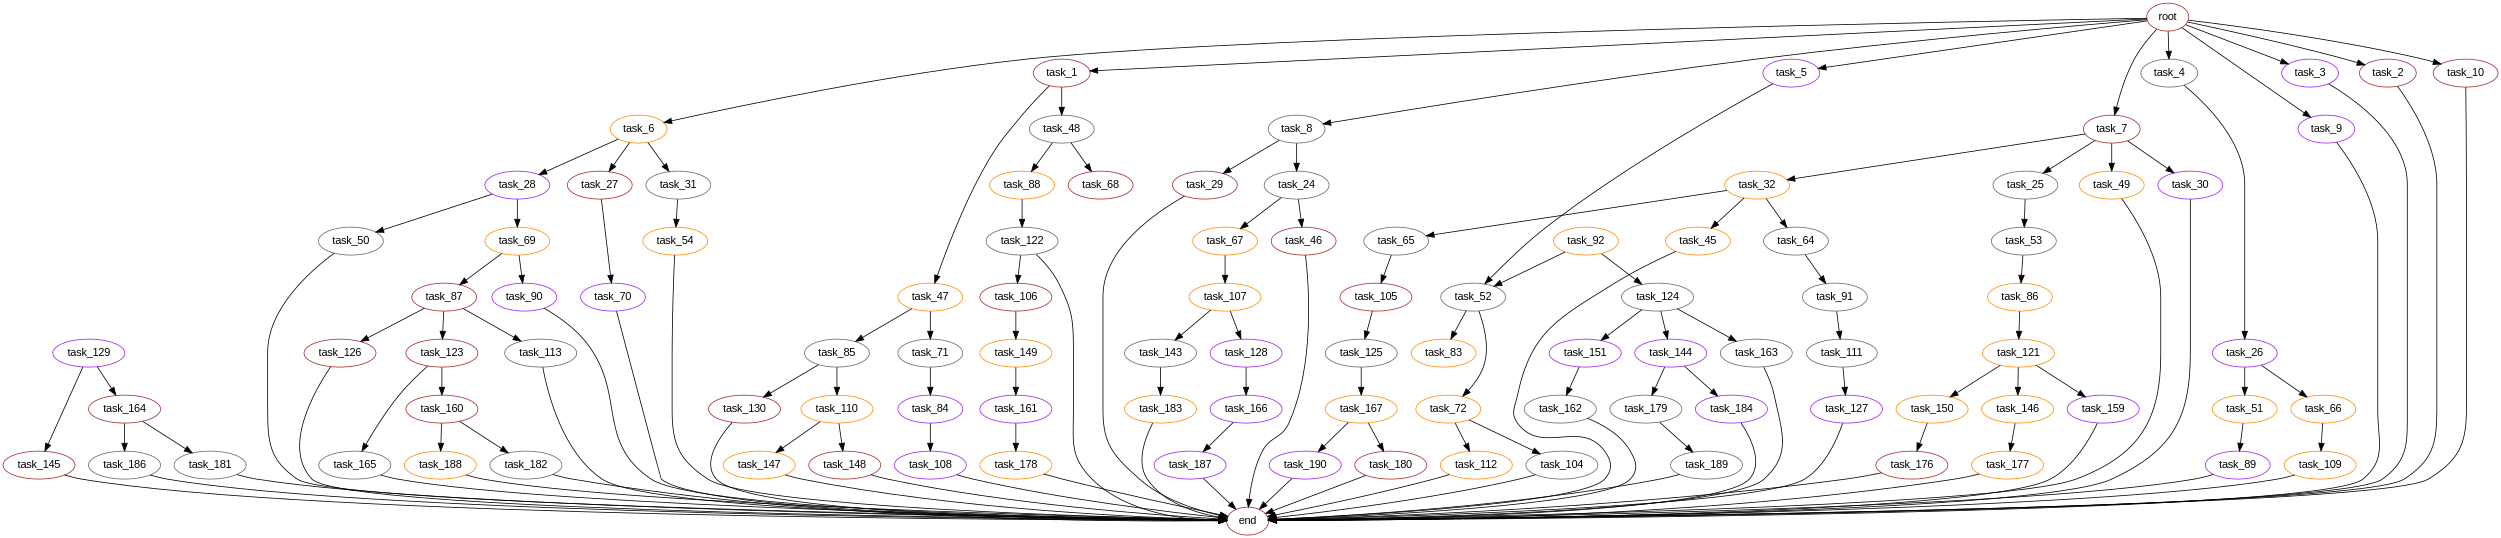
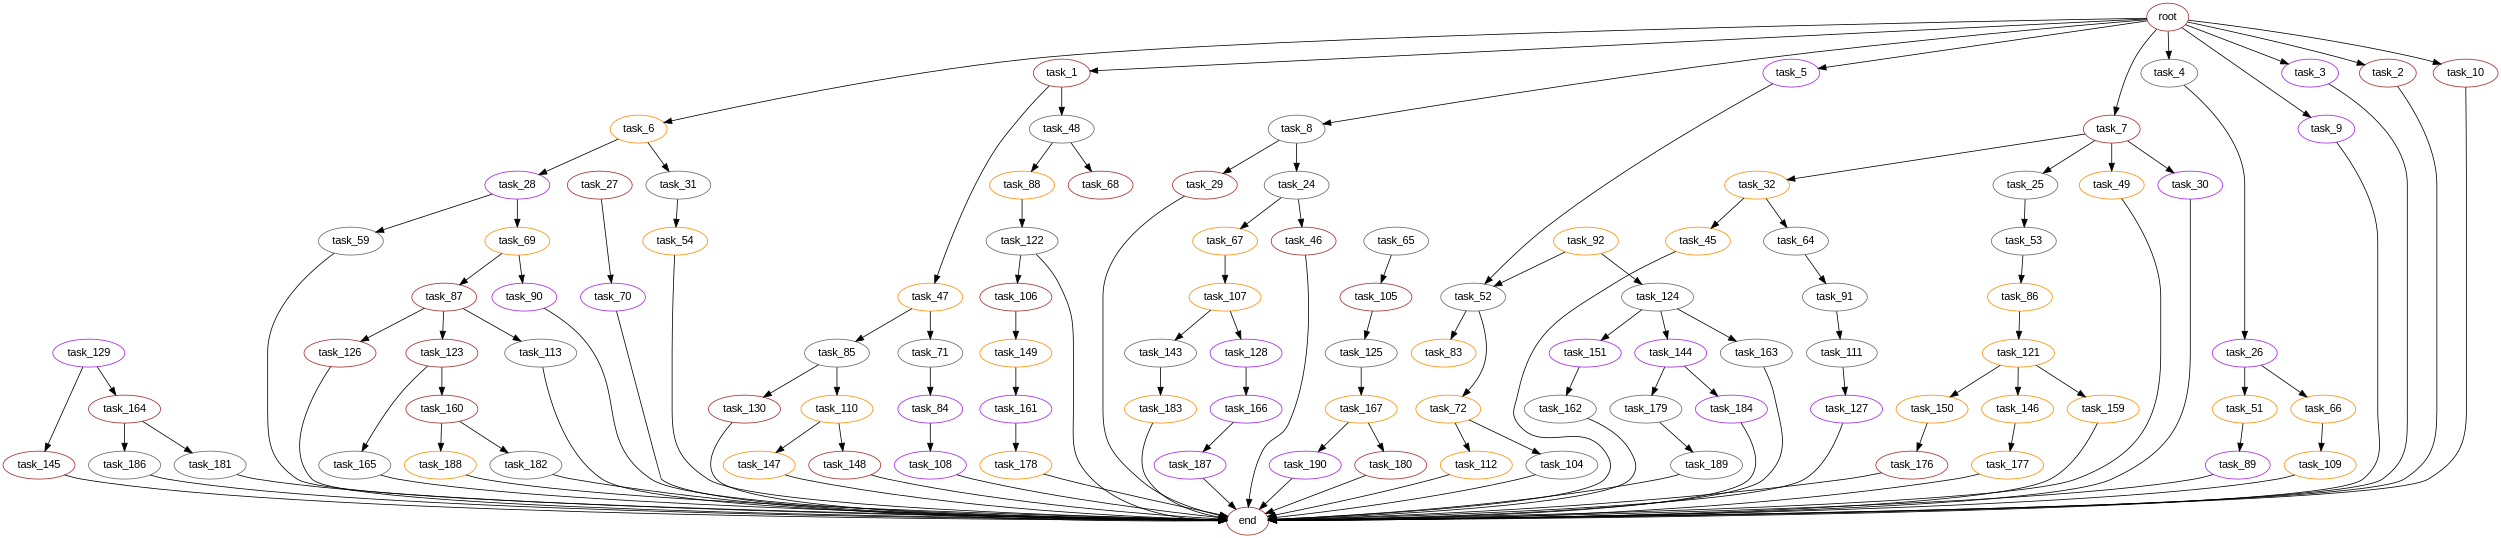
  digraph {
    fontname="Liberation Sans"
    node [color=darkorange fontname="Liberation Sans"]
    edge [fontname="Liberation Sans"]
    task_129 [color=purple]
    task_145 [color=brown]
    task_164 [color=brown]
    end [color=brown]
    task_181 [color=gray40]
    task_186 [color=gray40]
    task_27 [color=brown]
    task_70 [color=purple]
    task_161 [color=purple]
    task_149
    task_178
    task_68 [color=brown]
    task_106 [color=brown]
-   task_50 [color=gray40]
+   task_50 [color=gray40 label=task_59]
    task_91 [color=gray40]
    task_111 [color=gray40]
    task_127 [color=purple]
    task_182 [color=gray40]
    task_65 [color=gray40]
    task_105 [color=brown]
    task_125 [color=gray40]
    task_187 [color=purple]
    task_5 [color=purple]
    task_52 [color=gray40]
    task_83
    task_72
    task_4 [color=gray40]
    task_26 [color=purple]
    task_51
    task_66
    task_121
    task_150
    task_146
-   task_159 [color=purple]
+   task_159
    task_176 [color=brown]
    task_177
    task_84 [color=purple]
    task_108 [color=purple]
    task_112
    task_147
    task_90 [color=purple]
    task_31 [color=gray40]
    task_54
    task_143 [color=gray40]
    task_183
    task_89 [color=purple]
    task_109
    task_64 [color=gray40]
    task_190 [color=purple]
    task_28 [color=purple]
    task_69
    task_87 [color=brown]
    task_122 [color=gray40]
    task_88
    task_9 [color=purple]
    task_8 [color=gray40]
    task_24 [color=gray40]
    task_29 [color=brown]
    task_46 [color=brown]
    task_67
    task_113 [color=gray40]
    task_123 [color=brown]
    task_126 [color=brown]
    task_86
    task_160 [color=brown]
    task_188
    task_167
    task_180 [color=brown]
    task_179 [color=gray40]
    task_189 [color=gray40]
    task_166 [color=purple]
    task_104 [color=gray40]
    task_92
    task_124 [color=gray40]
    task_107
    task_85 [color=gray40]
    task_130 [color=brown]
    task_110
    task_148 [color=brown]
    task_6
    task_3 [color=purple]
    task_144 [color=purple]
    task_184 [color=purple]
    task_71 [color=gray40]
    task_163 [color=gray40]
    task_128 [color=purple]
    task_165 [color=gray40]
    task_30 [color=purple]
    task_48 [color=gray40]
    task_45
    task_151 [color=purple]
    task_162 [color=gray40]
    task_32
    task_2 [color=brown]
    task_1 [color=brown]
    task_47
    task_25 [color=gray40]
    task_53 [color=gray40]
    task_49
    task_10 [color=brown]
    task_7 [color=brown]
    root [color=brown]
    task_129 -> task_145
    task_129 -> task_164
    task_145 -> end
    task_164 -> task_181
    task_164 -> task_186
    task_181 -> end
    task_186 -> end
    task_27 -> task_70
    task_70 -> end
    task_161 -> task_178
    task_149 -> task_161
    task_178 -> end
    task_106 -> task_149
    task_50 -> end
    task_91 -> task_111
    task_111 -> task_127
    task_127 -> end
    task_182 -> end
    task_65 -> task_105
    task_105 -> task_125
    task_125 -> task_167
    task_187 -> end
    task_5 -> task_52
    task_52 -> task_83
    task_52 -> task_72
    task_72 -> task_112
    task_72 -> task_104
    task_4 -> task_26
    task_26 -> task_51
    task_26 -> task_66
    task_51 -> task_89
    task_66 -> task_109
    task_121 -> task_150
    task_121 -> task_146
    task_121 -> task_159
    task_150 -> task_176
    task_146 -> task_177
    task_159 -> end
    task_176 -> end
    task_177 -> end
    task_84 -> task_108
    task_108 -> end
    task_112 -> end
    task_147 -> end
    task_90 -> end
    task_31 -> task_54
    task_54 -> end
    task_143 -> task_183
    task_183 -> end
    task_89 -> end
    task_109 -> end
    task_64 -> task_91
    task_190 -> end
    task_28 -> task_50
    task_28 -> task_69
    task_69 -> task_90
    task_69 -> task_87
    task_87 -> task_113
    task_87 -> task_123
    task_87 -> task_126
    task_122 -> end
    task_122 -> task_106
    task_88 -> task_122
    task_9 -> end
    task_8 -> task_24
    task_8 -> task_29
    task_24 -> task_46
    task_24 -> task_67
    task_29 -> end
    task_46 -> end
    task_67 -> task_107
    task_113 -> end
    task_123 -> task_160
    task_123 -> task_165
    task_126 -> end
    task_86 -> task_121
    task_160 -> task_182
    task_160 -> task_188
    task_188 -> end
    task_167 -> task_190
    task_167 -> task_180
    task_180 -> end
    task_179 -> task_189
    task_189 -> end
    task_166 -> task_187
    task_104 -> end
    task_92 -> task_52
    task_92 -> task_124
    task_124 -> task_144
    task_124 -> task_163
    task_124 -> task_151
    task_107 -> task_143
    task_107 -> task_128
    task_85 -> task_130
    task_85 -> task_110
    task_130 -> end
    task_110 -> task_147
    task_110 -> task_148
    task_148 -> end
-   task_6 -> task_27
    task_6 -> task_31
    task_6 -> task_28
    task_3 -> end
    task_144 -> task_179
    task_144 -> task_184
    task_184 -> end
    task_71 -> task_84
    task_163 -> end
    task_128 -> task_166
    task_165 -> end
    task_30 -> end
    task_48 -> task_68
    task_48 -> task_88
    task_45 -> end
    task_151 -> task_162
    task_162 -> end
-   task_32 -> task_65
    task_32 -> task_64
    task_32 -> task_45
    task_2 -> end
    task_1 -> task_48
    task_1 -> task_47
    task_47 -> task_85
    task_47 -> task_71
    task_25 -> task_53
    task_53 -> task_86
    task_49 -> end
    task_10 -> end
    task_7 -> task_30
    task_7 -> task_32
    task_7 -> task_25
    task_7 -> task_49
    root -> task_5
    root -> task_4
    root -> task_9
    root -> task_8
    root -> task_6
    root -> task_3
    root -> task_2
    root -> task_1
    root -> task_10
    root -> task_7
  }
